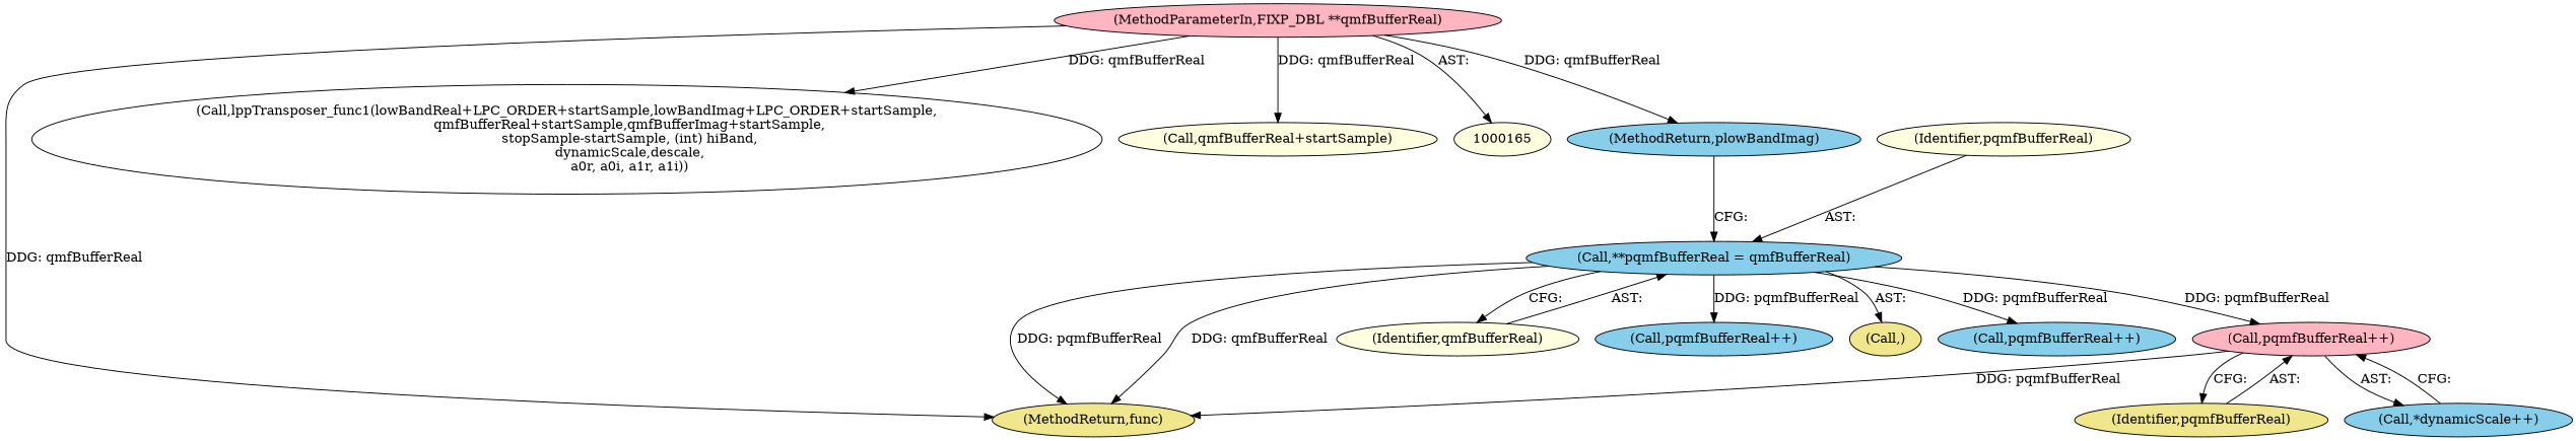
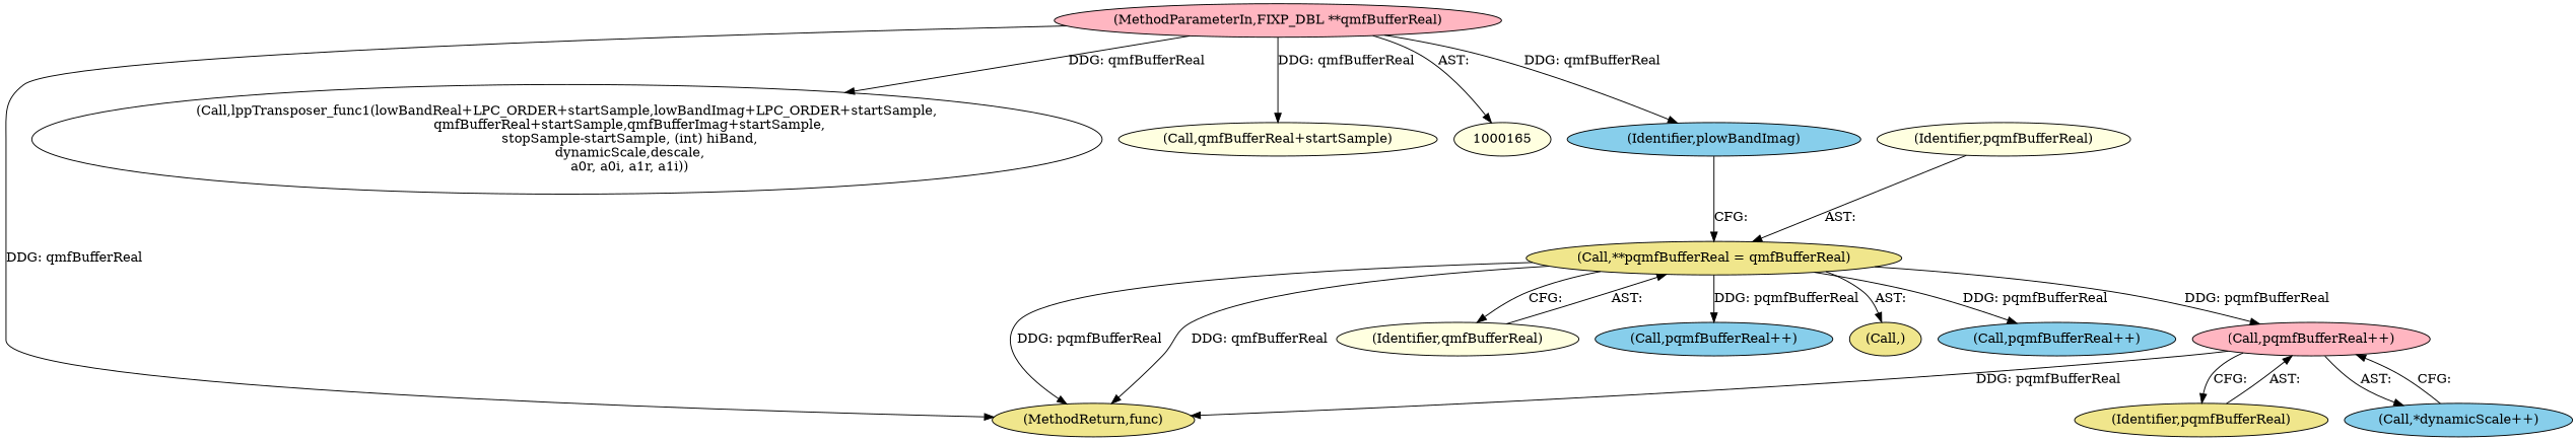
  digraph {
    node [fillcolor=khaki style=filled]
    n1 [fillcolor=lightpink label="(Call,pqmfBufferReal++)"]
    n2 [label="(MethodReturn,func)"]
    n3 [fillcolor=skyblue label="(Call,*dynamicScale++)"]
    n4 [label="(Identifier,pqmfBufferReal)"]
-   n5 [fillcolor=skyblue label="(Call,**pqmfBufferReal = qmfBufferReal)"]
+   n5 [label="(Call,**pqmfBufferReal = qmfBufferReal)"]
    n6 [fillcolor=lightyellow label="(Identifier,qmfBufferReal)"]
    n7 [fillcolor=skyblue label="(Call,pqmfBufferReal++)"]
    n8 [label="(Call,)"]
    n9 [fillcolor=skyblue label="(Call,pqmfBufferReal++)"]
    n10 [fillcolor=lightpink label="(MethodParameterIn,FIXP_DBL **qmfBufferReal)"]
    n11 [fillcolor=white label="(Call,lppTransposer_func1(lowBandReal+LPC_ORDER+startSample,lowBandImag+LPC_ORDER+startSample,\n                              qmfBufferReal+startSample,qmfBufferImag+startSample,\n                              stopSample-startSample, (int) hiBand,\n                              dynamicScale,descale,\n                              a0r, a0i, a1r, a1i))"]
    n12 [fillcolor=lightyellow label="(Call,qmfBufferReal+startSample)"]
    1000165 [fillcolor=lightyellow]
-   n14 [fillcolor=skyblue label="(MethodReturn,plowBandImag)"]
+   n14 [fillcolor=skyblue label="(Identifier,plowBandImag)"]
    n15 [fillcolor=lightyellow label="(Identifier,pqmfBufferReal)"]
    n1 -> n2 [label="DDG: pqmfBufferReal"]
    n1 -> n3 [label="AST: "]
    n1 -> n4 [label="CFG: "]
    n3 -> n1 [label="CFG: "]
    n4 -> n1 [label="AST: "]
    n5 -> n1 [label="DDG: pqmfBufferReal"]
    n5 -> n2 [label="DDG: pqmfBufferReal"]
    n5 -> n2 [label="DDG: qmfBufferReal"]
    n5 -> n6 [label="CFG: "]
    n5 -> n7 [label="DDG: pqmfBufferReal"]
    n5 -> n8 [label="AST: "]
    n5 -> n9 [label="DDG: pqmfBufferReal"]
    n6 -> n5 [label="AST: "]
    n10 -> n2 [label="DDG: qmfBufferReal"]
    n10 -> n11 [label="DDG: qmfBufferReal"]
    n10 -> n12 [label="DDG: qmfBufferReal"]
    n10 -> 1000165 [label="AST: "]
    n10 -> n14 [label="DDG: qmfBufferReal"]
    n14 -> n5 [label="CFG: "]
    n15 -> n5 [label="AST: "]
  }
